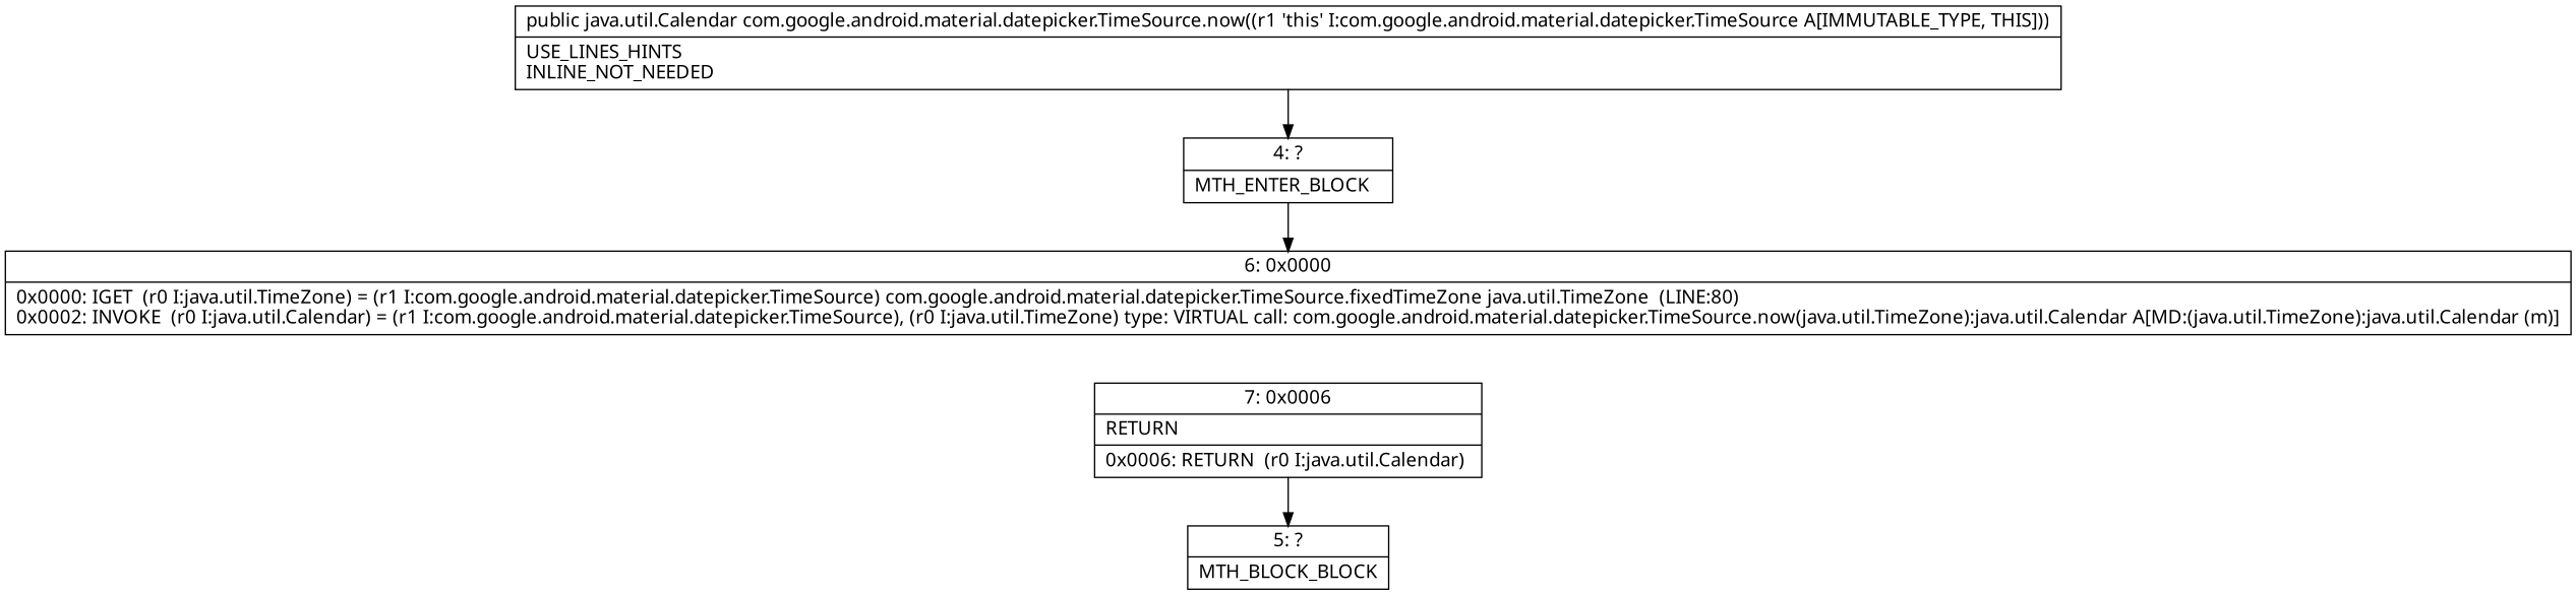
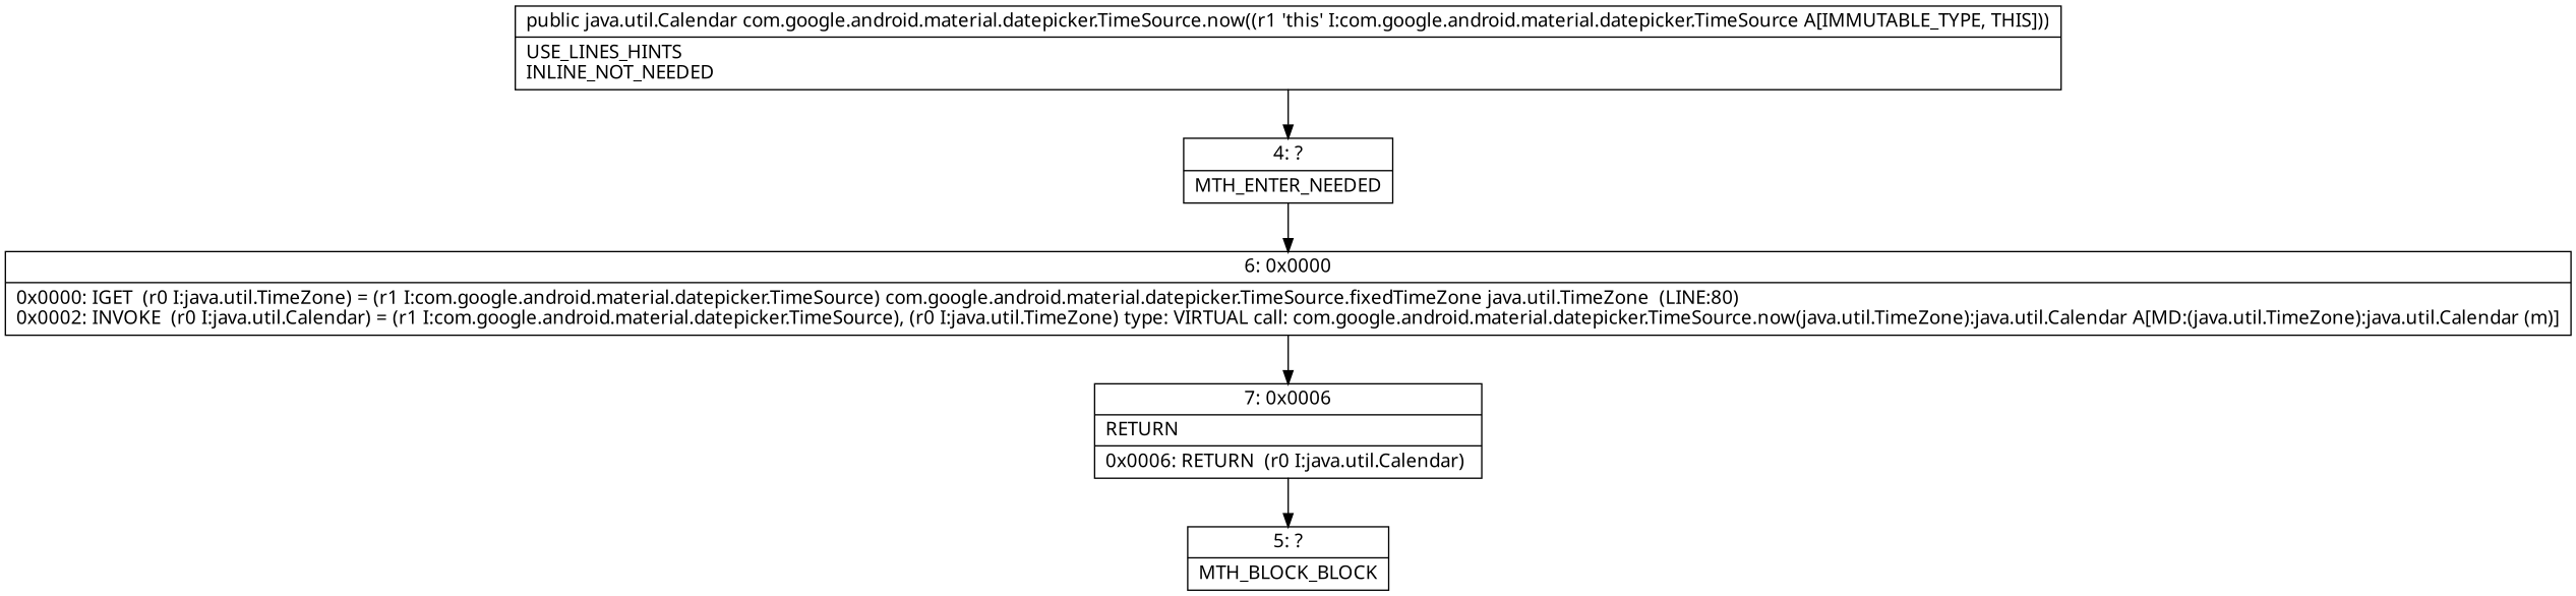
  digraph {
    fontname="Noto Sans"
    node [fontname="Noto Sans" shape=record]
    edge [fontname="Noto Sans"]
-   n1 [label="{4\:\ ?|MTH_ENTER_BLOCK\l}"]
+   n1 [label="{4\:\ ?|MTH_ENTER_NEEDED\l}"]
    n2 [label="{6\:\ 0x0000|0x0000: IGET  (r0 I:java.util.TimeZone) = (r1 I:com.google.android.material.datepicker.TimeSource) com.google.android.material.datepicker.TimeSource.fixedTimeZone java.util.TimeZone  (LINE:80)\l0x0002: INVOKE  (r0 I:java.util.Calendar) = (r1 I:com.google.android.material.datepicker.TimeSource), (r0 I:java.util.TimeZone) type: VIRTUAL call: com.google.android.material.datepicker.TimeSource.now(java.util.TimeZone):java.util.Calendar A[MD:(java.util.TimeZone):java.util.Calendar (m)]\l}"]
    n3 [label="{7\:\ 0x0006|RETURN\l|0x0006: RETURN  (r0 I:java.util.Calendar) \l}"]
    n4 [label="{5\:\ ?|MTH_BLOCK_BLOCK\l}"]
    n5 [label="{public java.util.Calendar com.google.android.material.datepicker.TimeSource.now((r1 'this' I:com.google.android.material.datepicker.TimeSource A[IMMUTABLE_TYPE, THIS]))  | USE_LINES_HINTS\lINLINE_NOT_NEEDED\l}"]
    n1 -> n2
+   n2 -> n3
    n3 -> n4
    n5 -> n1
  }
